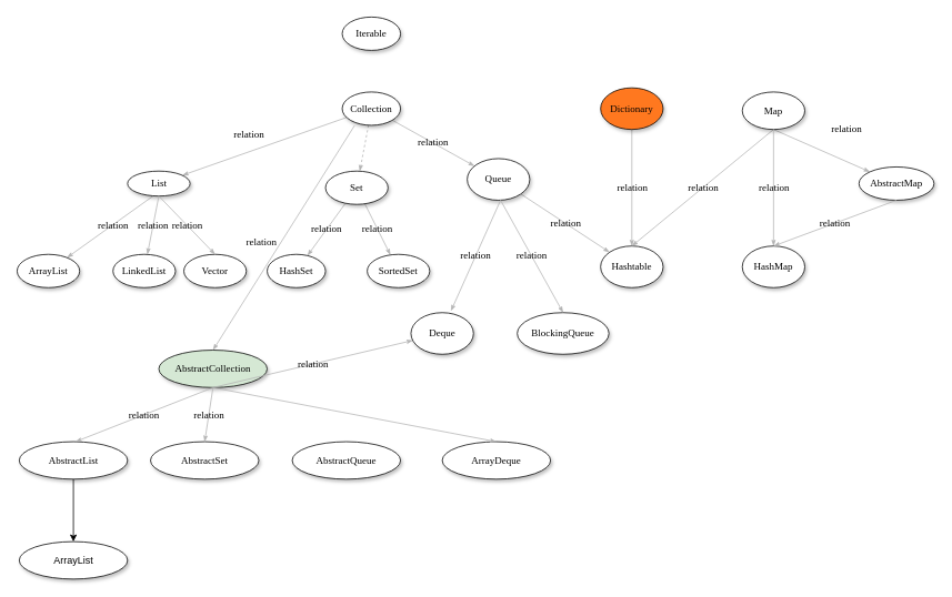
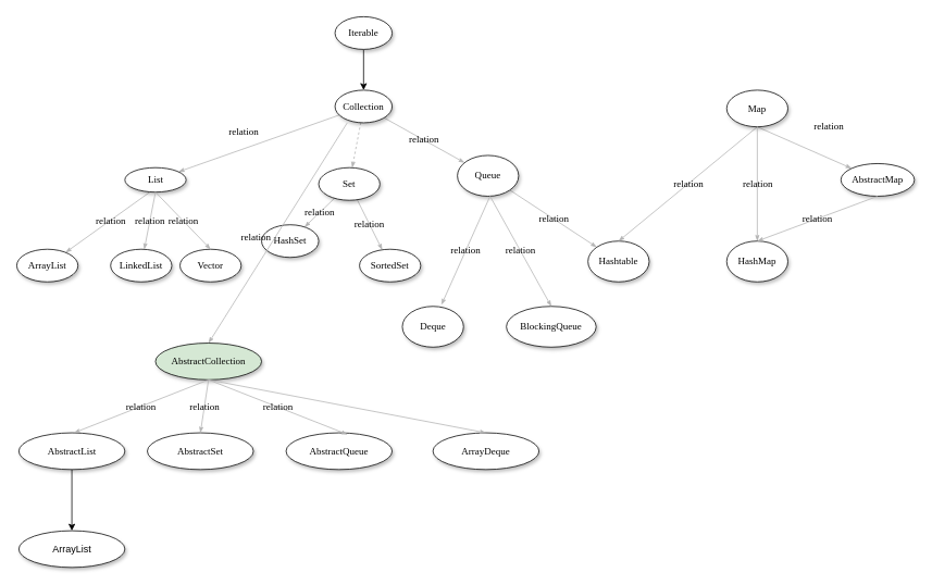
  <mxCell id="0" />
  <mxCell id="1" parent="0" />
  <mxCell id="2" style="edgeStyle=none;rounded=1;html=1;labelBackgroundColor=none;startArrow=none;startFill=0;startSize=5;endArrow=classicThin;endFill=1;endSize=5;jettySize=auto;orthogonalLoop=1;strokeColor=#B3B3B3;strokeWidth=1;fontFamily=Verdana;fontSize=12;dashed=1;" parent="1" source="5" target="8" edge="1"><mxGeometry relative="1" as="geometry" /></mxCell>
  <mxCell id="3" value="relation" style="edgeStyle=none;rounded=1;html=1;labelBackgroundColor=none;startArrow=none;startFill=0;startSize=5;endArrow=classicThin;endFill=1;endSize=5;jettySize=auto;orthogonalLoop=1;strokeColor=#B3B3B3;strokeWidth=1;fontFamily=Verdana;fontSize=12" parent="1" source="5" target="18" edge="1"><mxGeometry x="0.116" y="-20" relative="1" as="geometry"><mxPoint as="offset" /></mxGeometry></mxCell>
  <mxCell id="4" value="relation" style="edgeStyle=none;rounded=1;html=1;labelBackgroundColor=none;startArrow=none;startFill=0;startSize=5;endArrow=classicThin;endFill=1;endSize=5;jettySize=auto;orthogonalLoop=1;strokeColor=#B3B3B3;strokeWidth=1;fontFamily=Verdana;fontSize=12" parent="1" source="5" target="10" edge="1"><mxGeometry relative="1" as="geometry" /></mxCell>
  <mxCell id="5" value="Collection" style="ellipse;whiteSpace=wrap;html=1;rounded=0;shadow=1;comic=0;labelBackgroundColor=none;strokeWidth=1;fontFamily=Verdana;fontSize=12;align=center;" parent="1" vertex="1"><mxGeometry x="410" y="110" width="70" height="40" as="geometry" /></mxCell>
  <mxCell id="6" value="relation" style="edgeStyle=none;rounded=1;html=1;labelBackgroundColor=none;startArrow=none;startFill=0;startSize=5;endArrow=classicThin;endFill=1;endSize=5;jettySize=auto;orthogonalLoop=1;strokeColor=#B3B3B3;strokeWidth=1;fontFamily=Verdana;fontSize=12" parent="1" source="8" target="16" edge="1"><mxGeometry relative="1" as="geometry" /></mxCell>
  <mxCell id="7" value="relation" style="edgeStyle=none;rounded=1;html=1;labelBackgroundColor=none;startArrow=none;startFill=0;startSize=5;endArrow=classicThin;endFill=1;endSize=5;jettySize=auto;orthogonalLoop=1;strokeColor=#B3B3B3;strokeWidth=1;fontFamily=Verdana;fontSize=12" parent="1" source="8" target="14" edge="1"><mxGeometry relative="1" as="geometry" /></mxCell>
  <mxCell id="8" value="&lt;span&gt;Set&lt;/span&gt;" style="ellipse;whiteSpace=wrap;html=1;rounded=0;shadow=1;comic=0;labelBackgroundColor=none;strokeWidth=1;fontFamily=Verdana;fontSize=12;align=center;" parent="1" vertex="1"><mxGeometry x="390" y="205" width="75" height="40" as="geometry" /></mxCell>
  <mxCell id="9" value="relation" style="edgeStyle=none;rounded=1;html=1;labelBackgroundColor=none;startArrow=none;startFill=0;startSize=5;endArrow=classicThin;endFill=1;endSize=5;jettySize=auto;orthogonalLoop=1;strokeColor=#B3B3B3;strokeWidth=1;fontFamily=Verdana;fontSize=12" parent="1" source="10" target="12" edge="1"><mxGeometry relative="1" as="geometry" /></mxCell>
  <mxCell id="10" value="Queue" style="ellipse;whiteSpace=wrap;rounded=0;shadow=1;comic=0;labelBackgroundColor=none;strokeWidth=1;fontFamily=Verdana;fontSize=12;align=center;html=1;" parent="1" vertex="1"><mxGeometry x="560" y="190" width="75" height="50" as="geometry" /></mxCell>
- <mxCell id="11" value="relation" style="edgeStyle=none;rounded=1;html=1;labelBackgroundColor=none;startArrow=none;startFill=0;startSize=5;endArrow=classicThin;endFill=1;endSize=5;jettySize=auto;orthogonalLoop=1;strokeColor=#B3B3B3;strokeWidth=1;fontFamily=Verdana;fontSize=12;exitX=0.5;exitY=1;exitDx=0;exitDy=0;entryX=0.5;entryY=0;entryDx=0;entryDy=0;" parent="1" source="26" target="12" edge="1"><mxGeometry relative="1" as="geometry"><mxPoint x="788" y="260" as="targetPoint" /></mxGeometry></mxCell>
  <mxCell id="12" value="Hashtable" style="ellipse;whiteSpace=wrap;html=1;rounded=0;shadow=1;comic=0;labelBackgroundColor=none;strokeWidth=1;fontFamily=Verdana;fontSize=12;align=center;" parent="1" vertex="1"><mxGeometry x="720" y="295" width="75" height="50" as="geometry" /></mxCell>
  <mxCell id="13" value="relation" style="edgeStyle=none;rounded=1;html=1;labelBackgroundColor=none;startArrow=none;startFill=0;startSize=5;endArrow=classicThin;endFill=1;endSize=5;jettySize=auto;orthogonalLoop=1;strokeColor=#B3B3B3;strokeWidth=1;fontFamily=Verdana;fontSize=12;exitX=0.5;exitY=1;exitDx=0;exitDy=0;entryX=0.5;entryY=0;entryDx=0;entryDy=0;" parent="1" source="24" target="12" edge="1"><mxGeometry relative="1" as="geometry"><mxPoint x="800" y="530" as="targetPoint" /></mxGeometry></mxCell>
  <mxCell id="14" value="SortedSet" style="ellipse;whiteSpace=wrap;html=1;rounded=0;shadow=1;comic=0;labelBackgroundColor=none;strokeWidth=1;fontFamily=Verdana;fontSize=12;align=center;" parent="1" vertex="1"><mxGeometry x="440" y="305" width="75" height="40" as="geometry" /></mxCell>
  <mxCell id="15" value="relation" style="edgeStyle=none;rounded=1;html=1;labelBackgroundColor=none;startArrow=none;startFill=0;startSize=5;endArrow=classicThin;endFill=1;endSize=5;jettySize=auto;orthogonalLoop=1;strokeColor=#B3B3B3;strokeWidth=1;fontFamily=Verdana;fontSize=12;exitX=0.5;exitY=1;exitDx=0;exitDy=0;" parent="1" source="24" target="25" edge="1"><mxGeometry x="0.262" y="35" relative="1" as="geometry"><mxPoint x="850" y="325" as="sourcePoint" /><mxPoint x="880" y="410" as="targetPoint" /><mxPoint as="offset" /></mxGeometry></mxCell>
- <mxCell id="16" value="&lt;span&gt;HashSet&lt;/span&gt;" style="ellipse;whiteSpace=wrap;html=1;rounded=0;shadow=1;comic=0;labelBackgroundColor=none;strokeWidth=1;fontFamily=Verdana;fontSize=12;align=center;" parent="1" vertex="1"><mxGeometry x="320" y="305" width="70" height="40" as="geometry" /></mxCell>
+ <mxCell id="16" value="&lt;span&gt;HashSet&lt;/span&gt;" style="ellipse;whiteSpace=wrap;html=1;rounded=0;shadow=1;comic=0;labelBackgroundColor=none;strokeWidth=1;fontFamily=Verdana;fontSize=12;align=center;" parent="1" vertex="1"><mxGeometry x="320" y="275" width="70" height="40" as="geometry" /></mxCell>
  <mxCell id="17" value="relation" style="edgeStyle=none;rounded=1;html=1;labelBackgroundColor=none;startArrow=none;startFill=0;startSize=5;endArrow=classicThin;endFill=1;endSize=5;jettySize=auto;orthogonalLoop=1;strokeColor=#B3B3B3;strokeWidth=1;fontFamily=Verdana;fontSize=12" parent="1" target="20" edge="1"><mxGeometry relative="1" as="geometry"><mxPoint x="190" y="230" as="sourcePoint" /></mxGeometry></mxCell>
  <mxCell id="18" value="List" style="ellipse;whiteSpace=wrap;html=1;rounded=0;shadow=1;comic=0;labelBackgroundColor=none;strokeWidth=1;fontFamily=Verdana;fontSize=12;align=center;" parent="1" vertex="1"><mxGeometry x="152.5" y="205" width="75" height="30" as="geometry" /></mxCell>
  <mxCell id="19" value="relation" style="edgeStyle=none;rounded=1;html=1;labelBackgroundColor=none;startArrow=none;startFill=0;startSize=5;endArrow=classicThin;endFill=1;endSize=5;jettySize=auto;orthogonalLoop=1;strokeColor=#B3B3B3;strokeWidth=1;fontFamily=Verdana;fontSize=12;exitX=0.5;exitY=1;exitDx=0;exitDy=0;" parent="1" source="18" target="21" edge="1"><mxGeometry relative="1" as="geometry" /></mxCell>
  <mxCell id="20" value="&lt;span&gt;ArrayList&lt;/span&gt;" style="ellipse;whiteSpace=wrap;html=1;rounded=0;shadow=1;comic=0;labelBackgroundColor=none;strokeWidth=1;fontFamily=Verdana;fontSize=12;align=center;" parent="1" vertex="1"><mxGeometry x="20" y="305" width="75" height="40" as="geometry" /></mxCell>
  <mxCell id="21" value="&lt;span&gt;LinkedList&lt;/span&gt;" style="ellipse;whiteSpace=wrap;html=1;rounded=0;shadow=1;comic=0;labelBackgroundColor=none;strokeWidth=1;fontFamily=Verdana;fontSize=12;align=center;" parent="1" vertex="1"><mxGeometry x="135" y="305" width="75" height="40" as="geometry" /></mxCell>
+ <mxCell id="22" value="" style="edgeStyle=orthogonalEdgeStyle;rounded=0;orthogonalLoop=1;jettySize=auto;html=1;" parent="1" source="23" target="5" edge="1"><mxGeometry relative="1" as="geometry" /></mxCell>
  <mxCell id="23" value="Iterable" style="ellipse;whiteSpace=wrap;html=1;rounded=0;shadow=1;comic=0;labelBackgroundColor=none;strokeWidth=1;fontFamily=Verdana;fontSize=12;align=center;" parent="1" vertex="1"><mxGeometry x="410" y="20" width="70" height="40" as="geometry" /></mxCell>
  <mxCell id="24" value="Map" style="ellipse;whiteSpace=wrap;html=1;rounded=0;shadow=1;comic=0;labelBackgroundColor=none;strokeWidth=1;fontFamily=Verdana;fontSize=12;align=center;" parent="1" vertex="1"><mxGeometry x="890" y="110" width="75" height="45" as="geometry" /></mxCell>
  <mxCell id="25" value="AbstractMap" style="ellipse;whiteSpace=wrap;html=1;rounded=0;shadow=1;comic=0;labelBackgroundColor=none;strokeWidth=1;fontFamily=Verdana;fontSize=12;align=center;" parent="1" vertex="1"><mxGeometry x="1030" y="200" width="90" height="40" as="geometry" /></mxCell>
- <mxCell id="26" value="Dictionary" style="ellipse;whiteSpace=wrap;html=1;rounded=0;shadow=1;comic=0;labelBackgroundColor=none;strokeWidth=1;fontFamily=Verdana;fontSize=12;align=center;fillColor=#FF781F;" parent="1" vertex="1"><mxGeometry x="720" y="105" width="75" height="50" as="geometry" /></mxCell>
  <mxCell id="27" value="HashMap" style="ellipse;whiteSpace=wrap;html=1;rounded=0;shadow=1;comic=0;labelBackgroundColor=none;strokeWidth=1;fontFamily=Verdana;fontSize=12;align=center;" parent="1" vertex="1"><mxGeometry x="890" y="295" width="75" height="50" as="geometry" /></mxCell>
  <mxCell id="28" value="relation" style="edgeStyle=none;rounded=1;html=1;labelBackgroundColor=none;startArrow=none;startFill=0;startSize=5;endArrow=classicThin;endFill=1;endSize=5;jettySize=auto;orthogonalLoop=1;strokeColor=#B3B3B3;strokeWidth=1;fontFamily=Verdana;fontSize=12;exitX=0.5;exitY=1;exitDx=0;exitDy=0;entryX=0.5;entryY=0;entryDx=0;entryDy=0;" parent="1" source="24" target="27" edge="1"><mxGeometry relative="1" as="geometry"><mxPoint x="473" y="360" as="sourcePoint" /><mxPoint x="457.565" y="510.059" as="targetPoint" /></mxGeometry></mxCell>
  <mxCell id="29" value="Deque" style="ellipse;whiteSpace=wrap;html=1;rounded=0;shadow=1;comic=0;labelBackgroundColor=none;strokeWidth=1;fontFamily=Verdana;fontSize=12;align=center;" parent="1" vertex="1"><mxGeometry x="492.5" y="375" width="75" height="50" as="geometry" /></mxCell>
  <mxCell id="30" value="BlockingQueue" style="ellipse;whiteSpace=wrap;html=1;rounded=0;shadow=1;comic=0;labelBackgroundColor=none;strokeWidth=1;fontFamily=Verdana;fontSize=12;align=center;" parent="1" vertex="1"><mxGeometry x="620" y="375" width="110" height="50" as="geometry" /></mxCell>
  <mxCell id="31" value="relation" style="edgeStyle=none;rounded=1;html=1;labelBackgroundColor=none;startArrow=none;startFill=0;startSize=5;endArrow=classicThin;endFill=1;endSize=5;jettySize=auto;orthogonalLoop=1;strokeColor=#B3B3B3;strokeWidth=1;fontFamily=Verdana;fontSize=12;entryX=0.64;entryY=-0.04;entryDx=0;entryDy=0;entryPerimeter=0;" parent="1" target="29" edge="1"><mxGeometry relative="1" as="geometry"><mxPoint x="599.999" y="240.003" as="sourcePoint" /><mxPoint x="683.632" y="310.703" as="targetPoint" /></mxGeometry></mxCell>
  <mxCell id="32" value="relation" style="edgeStyle=none;rounded=1;html=1;labelBackgroundColor=none;startArrow=none;startFill=0;startSize=5;endArrow=classicThin;endFill=1;endSize=5;jettySize=auto;orthogonalLoop=1;strokeColor=#B3B3B3;strokeWidth=1;fontFamily=Verdana;fontSize=12;entryX=0.5;entryY=0;entryDx=0;entryDy=0;" parent="1" target="30" edge="1"><mxGeometry relative="1" as="geometry"><mxPoint x="600" y="240" as="sourcePoint" /><mxPoint x="568" y="398" as="targetPoint" /></mxGeometry></mxCell>
  <mxCell id="33" value="relation" style="edgeStyle=none;rounded=1;html=1;labelBackgroundColor=none;startArrow=none;startFill=0;startSize=5;endArrow=classicThin;endFill=1;endSize=5;jettySize=auto;orthogonalLoop=1;strokeColor=#B3B3B3;strokeWidth=1;fontFamily=Verdana;fontSize=12;exitX=0.5;exitY=1;exitDx=0;exitDy=0;entryX=0.5;entryY=0;entryDx=0;entryDy=0;" parent="1" source="25" target="27" edge="1"><mxGeometry relative="1" as="geometry"><mxPoint x="937.5" y="165" as="sourcePoint" /><mxPoint x="928" y="290" as="targetPoint" /></mxGeometry></mxCell>
  <mxCell id="34" value="&lt;span&gt;Vector&lt;/span&gt;" style="ellipse;whiteSpace=wrap;html=1;rounded=0;shadow=1;comic=0;labelBackgroundColor=none;strokeWidth=1;fontFamily=Verdana;fontSize=12;align=center;" parent="1" vertex="1"><mxGeometry x="220" y="305" width="75" height="40" as="geometry" /></mxCell>
  <mxCell id="35" value="relation" style="edgeStyle=none;rounded=1;html=1;labelBackgroundColor=none;startArrow=none;startFill=0;startSize=5;endArrow=classicThin;endFill=1;endSize=5;jettySize=auto;orthogonalLoop=1;strokeColor=#B3B3B3;strokeWidth=1;fontFamily=Verdana;fontSize=12;entryX=0.5;entryY=0;entryDx=0;entryDy=0;exitX=0.5;exitY=1;exitDx=0;exitDy=0;" parent="1" source="18" target="34" edge="1"><mxGeometry relative="1" as="geometry"><mxPoint x="290" y="240" as="sourcePoint" /><mxPoint x="234.37" y="322.138" as="targetPoint" /></mxGeometry></mxCell>
  <mxCell id="36" value="AbstractCollection" style="ellipse;whiteSpace=wrap;html=1;rounded=0;shadow=1;comic=0;labelBackgroundColor=none;strokeWidth=1;fontFamily=Verdana;fontSize=12;align=center;fillColor=#d5e8d4;" parent="1" vertex="1"><mxGeometry x="190" y="420" width="130" height="45" as="geometry" /></mxCell>
  <mxCell id="37" value="relation" style="edgeStyle=none;rounded=1;html=1;labelBackgroundColor=none;startArrow=none;startFill=0;startSize=5;endArrow=classicThin;endFill=1;endSize=5;jettySize=auto;orthogonalLoop=1;strokeColor=#B3B3B3;strokeWidth=1;fontFamily=Verdana;fontSize=12;entryX=0.5;entryY=0;entryDx=0;entryDy=0;" parent="1" target="36" edge="1"><mxGeometry x="0.116" y="-20" relative="1" as="geometry"><mxPoint as="offset" /><mxPoint x="425" y="150" as="sourcePoint" /><mxPoint x="228.119" y="220.076" as="targetPoint" /></mxGeometry></mxCell>
  <mxCell id="38" value="" style="edgeStyle=orthogonalEdgeStyle;rounded=0;orthogonalLoop=1;jettySize=auto;html=1;fillColor=#A070FF;" edge="1" parent="1" source="39" target="47"><mxGeometry relative="1" as="geometry" /></mxCell>
  <mxCell id="39" value="AbstractList" style="ellipse;whiteSpace=wrap;html=1;rounded=0;shadow=1;comic=0;labelBackgroundColor=none;strokeWidth=1;fontFamily=Verdana;fontSize=12;align=center;" parent="1" vertex="1"><mxGeometry x="22.5" y="530" width="130" height="45" as="geometry" /></mxCell>
  <mxCell id="40" value="AbstractSet" style="ellipse;whiteSpace=wrap;html=1;rounded=0;shadow=1;comic=0;labelBackgroundColor=none;strokeWidth=1;fontFamily=Verdana;fontSize=12;align=center;" parent="1" vertex="1"><mxGeometry x="180" y="530" width="130" height="45" as="geometry" /></mxCell>
  <mxCell id="41" value="AbstractQueue" style="ellipse;whiteSpace=wrap;html=1;rounded=0;shadow=1;comic=0;labelBackgroundColor=none;strokeWidth=1;fontFamily=Verdana;fontSize=12;align=center;" parent="1" vertex="1"><mxGeometry x="350" y="530" width="130" height="45" as="geometry" /></mxCell>
  <mxCell id="42" value="relation" style="edgeStyle=none;rounded=1;html=1;labelBackgroundColor=none;startArrow=none;startFill=0;startSize=5;endArrow=classicThin;endFill=1;endSize=5;jettySize=auto;orthogonalLoop=1;strokeColor=#B3B3B3;strokeWidth=1;fontFamily=Verdana;fontSize=12;entryX=0.64;entryY=-0.04;entryDx=0;entryDy=0;entryPerimeter=0;exitX=0.5;exitY=1;exitDx=0;exitDy=0;" edge="1" parent="1" source="36"><mxGeometry relative="1" as="geometry"><mxPoint x="149.499" y="397.003" as="sourcePoint" /><mxPoint x="90" y="530" as="targetPoint" /></mxGeometry></mxCell>
  <mxCell id="43" value="relation" style="edgeStyle=none;rounded=1;html=1;labelBackgroundColor=none;startArrow=none;startFill=0;startSize=5;endArrow=classicThin;endFill=1;endSize=5;jettySize=auto;orthogonalLoop=1;strokeColor=#B3B3B3;strokeWidth=1;fontFamily=Verdana;fontSize=12;entryX=0.5;entryY=0;entryDx=0;entryDy=0;exitX=0.5;exitY=1;exitDx=0;exitDy=0;" edge="1" parent="1" source="36" target="40"><mxGeometry relative="1" as="geometry"><mxPoint x="250" y="470" as="sourcePoint" /><mxPoint x="100" y="540" as="targetPoint" /></mxGeometry></mxCell>
- <mxCell id="44" value="relation" style="edgeStyle=none;rounded=1;html=1;labelBackgroundColor=none;startArrow=none;startFill=0;startSize=5;endArrow=classicThin;endFill=1;endSize=5;jettySize=auto;orthogonalLoop=1;strokeColor=#B3B3B3;strokeWidth=1;fontFamily=Verdana;fontSize=12;exitX=0.5;exitY=1;exitDx=0;exitDy=0;fillColor=#A070FF;" edge="1" parent="1" source="36" target="29"><mxGeometry relative="1" as="geometry"><mxPoint x="275" y="485" as="sourcePoint" /><mxPoint x="110" y="550" as="targetPoint" /></mxGeometry></mxCell>
+ <mxCell id="44" value="relation" style="edgeStyle=none;rounded=1;html=1;labelBackgroundColor=none;startArrow=none;startFill=0;startSize=5;endArrow=classicThin;endFill=1;endSize=5;jettySize=auto;orthogonalLoop=1;strokeColor=#B3B3B3;strokeWidth=1;fontFamily=Verdana;fontSize=12;entryX=0.579;entryY=0.044;entryDx=0;entryDy=0;entryPerimeter=0;exitX=0.5;exitY=1;exitDx=0;exitDy=0;fillColor=#A070FF;" edge="1" parent="1" source="36" target="41"><mxGeometry relative="1" as="geometry"><mxPoint x="275" y="485" as="sourcePoint" /><mxPoint x="110" y="550" as="targetPoint" /></mxGeometry></mxCell>
  <mxCell id="45" value="ArrayDeque" style="ellipse;whiteSpace=wrap;html=1;rounded=0;shadow=1;comic=0;labelBackgroundColor=none;strokeWidth=1;fontFamily=Verdana;fontSize=12;align=center;" vertex="1" parent="1"><mxGeometry x="530" y="530" width="130" height="45" as="geometry" /></mxCell>
  <mxCell id="46" value="" style="edgeStyle=none;rounded=1;html=1;labelBackgroundColor=none;startArrow=none;startFill=0;startSize=5;endArrow=classicThin;endFill=1;endSize=5;jettySize=auto;orthogonalLoop=1;strokeColor=#B3B3B3;strokeWidth=1;fontFamily=Verdana;fontSize=12;entryX=0.5;entryY=0;entryDx=0;entryDy=0;fillColor=#A070FF;exitX=0.5;exitY=1;exitDx=0;exitDy=0;" edge="1" parent="1" source="36" target="45"><mxGeometry x="0.09" y="51" relative="1" as="geometry"><mxPoint x="340" y="463.02" as="sourcePoint" /><mxPoint x="510.27" y="530" as="targetPoint" /><mxPoint as="offset" /></mxGeometry></mxCell>
  <mxCell id="47" value="&lt;span style=&quot;font-family: &amp;#34;helvetica&amp;#34; ; text-align: left&quot;&gt;ArrayList&lt;/span&gt;" style="ellipse;whiteSpace=wrap;html=1;rounded=0;shadow=1;comic=0;labelBackgroundColor=none;strokeWidth=1;fontFamily=Verdana;fontSize=12;align=center;" vertex="1" parent="1"><mxGeometry x="22.5" y="650" width="130" height="45" as="geometry" /></mxCell>
  <mxCell id="48" value="Untitled Layer" parent="0" />
